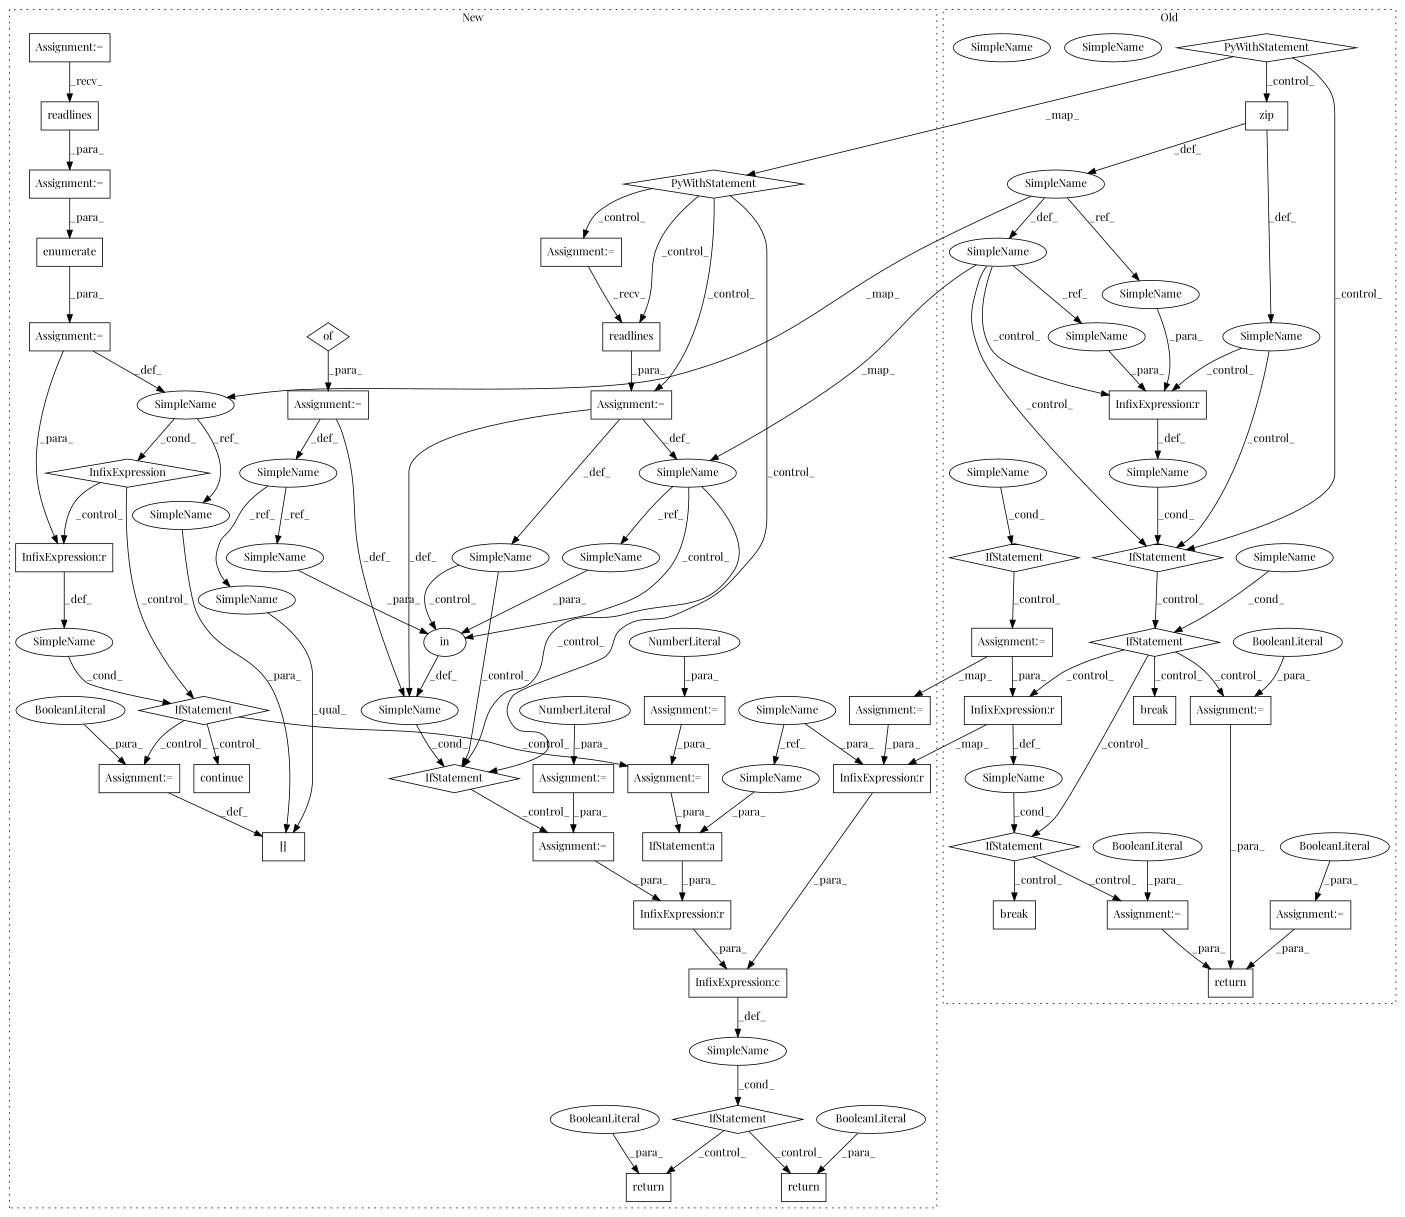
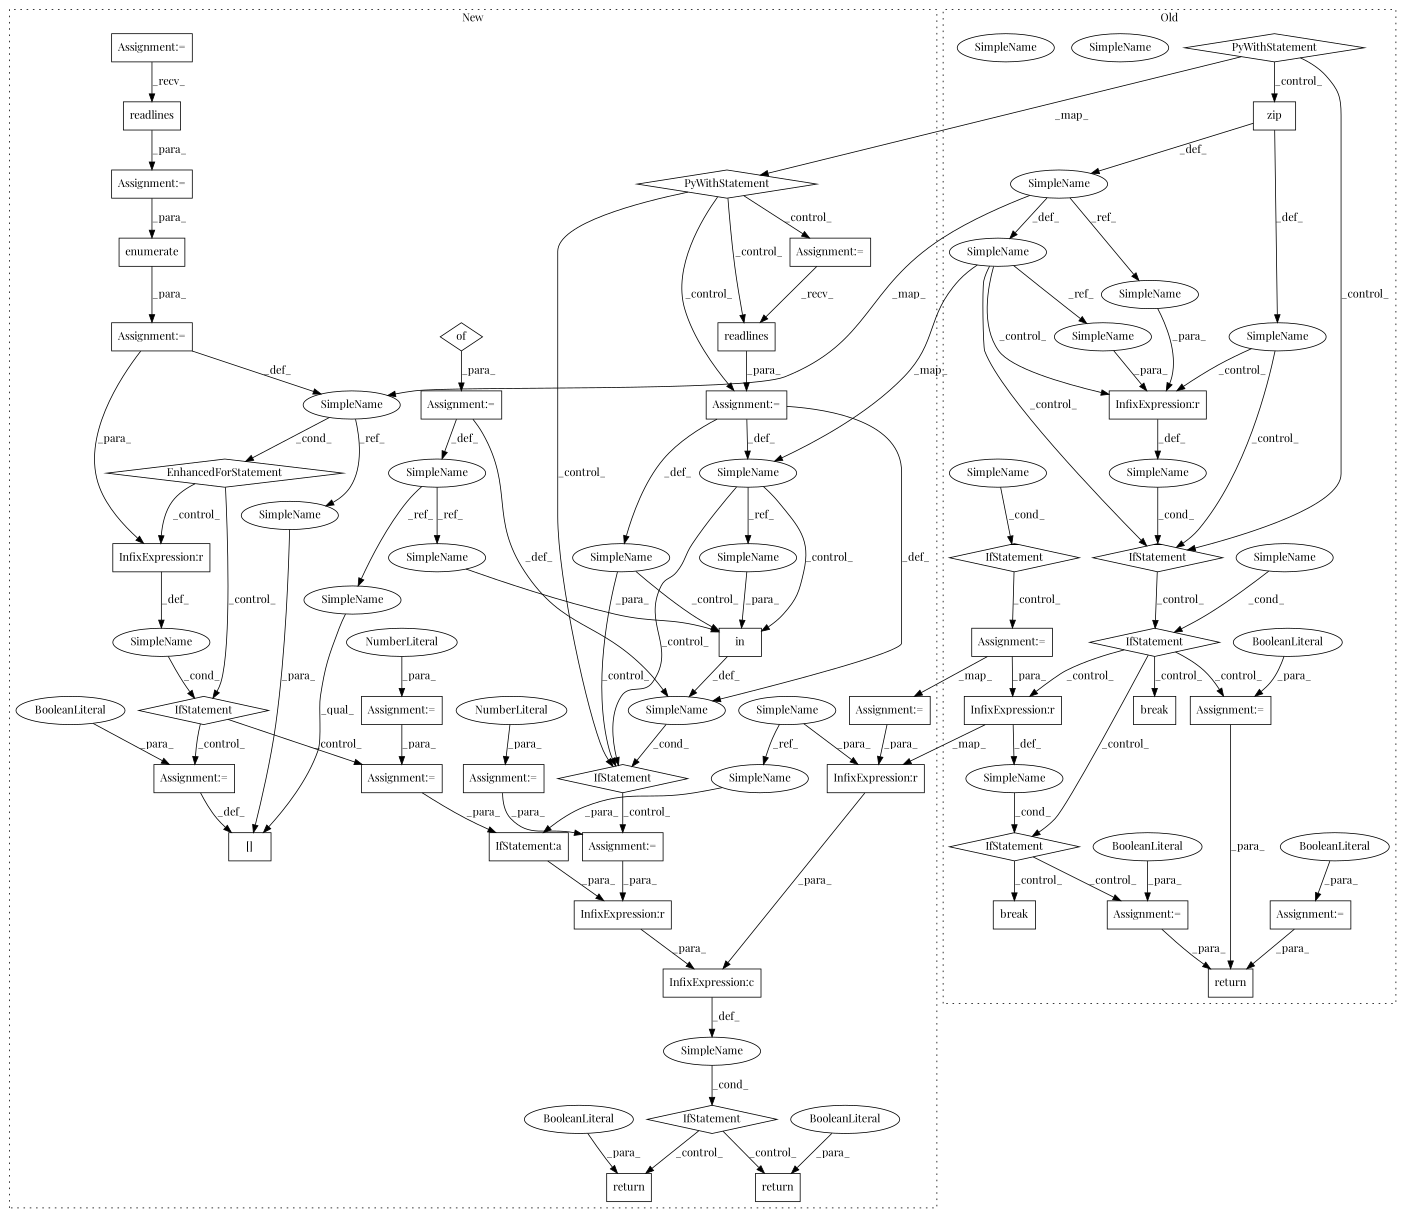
  digraph {
    fontname="Playfair Display"
    node [a=42 fontname="Playfair Display" l=1 shape=box]
    edge [fontname="Playfair Display"]
    n1 [a=10 l=6 label=break s=1049]
    n2 [a=25 l="4,2" label=IfStatement s="810,820" shape=diamond]
    n3 [label=SimpleName shape=ellipse l=""]
    n4 [a=7 label="Assignment:=" s=1027]
    n5 [a=25 l="4,2" label=IfStatement s="892,914" shape=diamond]
    n6 [a=9 l=5 label=BooleanLiteral s=1028 shape=ellipse]
    n7 [label=SimpleName shape=ellipse l=""]
    n8 [a=32 l="4,1" label=zip s="711,734"]
    n9 [a=10 l=6 label=break s=963]
    n10 [a=27 l=3 label="InfixExpression:r" s=906]
    n11 [a=27 l=4 label="InfixExpression:r" s=815]
    n12 [label=SimpleName s=680 shape=ellipse]
    n13 [a=104 l="10,2" label=PyWithStatement s="541,562" shape=diamond]
    n14 [label=SimpleName s=697 shape=ellipse]
    n15 [a=25 l="4,2" label=IfStatement s="445,454" shape=diamond]
    n16 [label=SimpleName shape=ellipse l=""]
    n17 [a=25 l="4,2" label=IfStatement s="836,845" shape=diamond]
    n18 [l=5 label=SimpleName s=840 shape=ellipse]
    n19 [a=7 label="Assignment:=" s=939]
    n20 [a=9 l=5 label=BooleanLiteral s=940 shape=ellipse]
    n21 [l=5 label=SimpleName s=449 shape=ellipse]
    n22 [a=7 label="Assignment:=" s=474]
    n23 [a=41 l=7 label=return s=1110]
    n24 [a=7 label="Assignment:=" s=434]
    n25 [a=9 l=4 label=BooleanLiteral s=435 shape=ellipse]
    n26 [label=SimpleName s=819 shape=ellipse]
    n27 [label=SimpleName s=814 shape=ellipse]
    n28 [l=5 label=SimpleName s=449 shape=ellipse]
    n29 [l=5 label=SimpleName s=840 shape=ellipse]
-   n30 [a=18 l=9 label=continue s=893]
    n31 [a=25 l="4,2" label=IfStatement s="867,879" shape=diamond]
    n32 [label=SimpleName shape=ellipse l=""]
    n33 [a=7 label="Assignment:=" s=943]
    n34 [a=9 l=4 label=BooleanLiteral s=944 shape=ellipse]
    n35 [a=7 l=2 label="Assignment:=" s=974]
    n36 [a=27 l=3 label="InfixExpression:r" s=872]
    n37 [a=7 l=9 label="Assignment:=" s=690]
-   n38 [a=70 l="69,2" label=InfixExpression s="749,855" shape=diamond]
+   n38 [a=70 l="69,2" label=EnhancedForStatement s="749,855" shape=diamond]
    n39 [a=27 l=3 label="IfStatement:a" s=1447]
    n40 [a=2 l="17,1" label="[]" s="921,942"]
    n41 [a=27 l=4 label="InfixExpression:c" s=1425]
    n42 [l=5 label=SimpleName s=370 shape=ellipse]
    n43 [a=27 l=3 label="InfixExpression:r" s=1416]
    n44 [a=27 l=4 label="InfixExpression:r" s=1456]
    n45 [l=4 label=SimpleName s=825 shape=ellipse]
    n46 [a=32 l=4 label=of s=583 shape=diamond]
-   n47 [a=105 l=24 label=in s=1280 shape=ellipse]
+   n47 [a=105 l=24 label=in s=1280]
    n48 [a=104 l="10,2" label=PyWithStatement s="997,1022" shape=diamond]
    n49 [label=SimpleName shape=ellipse l=""]
    n50 [a=25 l="12,2" label=IfStatement s="1268,1304" shape=diamond]
    n51 [l=4 label=SimpleName s=1172 shape=ellipse]
    n52 [a=25 l="4,2" label=IfStatement s="1401,1468" shape=diamond]
    n53 [l=16 label=SimpleName s=562 shape=ellipse]
    n54 [a=32 l="10,1" label=enumerate s="832,854"]
    n55 [label=SimpleName shape=ellipse l=""]
    n56 [a=7 l=2 label="Assignment:=" s=1325]
    n57 [label=SimpleName shape=ellipse l=""]
    n58 [a=41 l=7 label=return s=1478]
    n59 [a=9 l=4 label=BooleanLiteral s=1485 shape=ellipse]
    n60 [a=7 l=9 label="Assignment:=" s=1037]
    n61 [a=7 label="Assignment:=" s=719]
    n62 [a=7 label="Assignment:=" s=578]
    n63 [a=7 label="Assignment:=" s=642]
    n64 [a=34 label=NumberLiteral s=643 shape=ellipse]
    n65 [a=7 label="Assignment:=" s=618]
    n66 [a=34 label=NumberLiteral s=619 shape=ellipse]
    n67 [a=7 label="Assignment:=" s=1066]
    n68 [a=32 l=11 label=readlines s=1077]
    n69 [a=7 l="69,2" label="Assignment:=" s="749,855"]
    n70 [a=7 label="Assignment:=" s=603]
    n71 [a=32 l=11 label=readlines s=730]
    n72 [a=41 l=7 label=return s=1511]
    n73 [a=9 l=5 label=BooleanLiteral s=1518 shape=ellipse]
    n74 [l=16 label=SimpleName s=1288 shape=ellipse]
    n75 [l=16 label=SimpleName s=921 shape=ellipse]
    n76 [l=4 label=SimpleName s=938 shape=ellipse]
    n77 [l=5 label=SimpleName s=1450 shape=ellipse]
    n78 [l=4 label=SimpleName s=1280 shape=ellipse]
    subgraph cluster_1 {
      label=Old
      style=dotted
      n1
      n2
      n3
      n4
      n5
      n6
      n7
      n8
      n9
      n10
      n11
      n12
      n13
      n14
      n15
      n16
      n17
      n18
      n19
      n20
      n21
      n22
      n23
      n24
      n25
      n26
      n27
      n28
      n29
    }
    subgraph cluster_2 {
      label=New
      style=dotted
-     n30
      n31
      n32
      n33
      n34
      n35
      n36
      n37
      n38
      n39
      n40
      n41
      n42
      n43
      n44
      n45
      n46
      n47
      n48
      n49
      n50
      n51
      n52
      n53
      n54
      n55
      n56
      n57
      n58
      n59
      n60
      n61
      n62
      n63
      n64
      n65
      n66
      n67
      n68
      n69
      n70
      n71
      n72
      n73
      n74
      n75
      n76
      n77
      n78
    }
    n2 -> n17 [label=_control_]
    n3 -> n2 [label=_cond_]
    n4 -> n23 [label=_para_]
    n5 -> n9 [label=_control_]
    n5 -> n19 [label=_control_]
    n6 -> n4 [label=_para_]
    n7 -> n2 [label=_control_]
    n7 -> n11 [label=_control_]
    n8 -> n7 [label=_def_]
    n8 -> n12 [label=_def_]
    n10 -> n16 [label=_def_]
    n10 -> n43 [label=_map_]
    n11 -> n3 [label=_def_]
    n12 -> n14 [label=_def_]
    n12 -> n27 [label=_ref_]
    n12 -> n45 [label=_map_]
    n13 -> n2 [label=_control_]
    n13 -> n8 [label=_control_]
    n13 -> n48 [label=_map_]
    n14 -> n2 [label=_control_]
    n14 -> n11 [label=_control_]
    n14 -> n26 [label=_ref_]
    n14 -> n51 [label=_map_]
    n15 -> n22 [label=_control_]
    n16 -> n5 [label=_cond_]
    n17 -> n1 [label=_control_]
    n17 -> n4 [label=_control_]
    n17 -> n5 [label=_control_]
    n17 -> n10 [label=_control_]
    n19 -> n23 [label=_para_]
    n20 -> n19 [label=_para_]
    n22 -> n10 [label=_para_]
    n22 -> n70 [label=_map_]
    n24 -> n23 [label=_para_]
    n25 -> n24 [label=_para_]
    n26 -> n11 [label=_para_]
    n27 -> n11 [label=_para_]
    n28 -> n15 [label=_cond_]
    n29 -> n17 [label=_cond_]
-   n31 -> n30 [label=_control_]
    n31 -> n33 [label=_control_]
    n31 -> n35 [label=_control_]
    n32 -> n31 [label=_cond_]
    n33 -> n40 [label=_def_]
    n34 -> n33 [label=_para_]
    n35 -> n39 [label=_para_]
    n36 -> n32 [label=_def_]
    n37 -> n71 [label=_recv_]
    n38 -> n31 [label=_control_]
    n38 -> n36 [label=_control_]
    n39 -> n44 [label=_para_]
    n41 -> n57 [label=_def_]
    n42 -> n43 [label=_para_]
    n42 -> n77 [label=_ref_]
    n43 -> n41 [label=_para_]
    n44 -> n41 [label=_para_]
    n45 -> n38 [label=_cond_]
    n45 -> n76 [label=_ref_]
    n46 -> n62 [label=_para_]
    n47 -> n55 [label=_def_]
    n48 -> n50 [label=_control_]
    n48 -> n60 [label=_control_]
    n48 -> n67 [label=_control_]
    n48 -> n68 [label=_control_]
    n49 -> n47 [label=_control_]
    n49 -> n50 [label=_control_]
    n50 -> n56 [label=_control_]
    n51 -> n47 [label=_control_]
    n51 -> n50 [label=_control_]
    n51 -> n78 [label=_ref_]
    n52 -> n58 [label=_control_]
    n52 -> n72 [label=_control_]
    n53 -> n74 [label=_ref_]
    n53 -> n75 [label=_ref_]
    n54 -> n69 [label=_para_]
    n55 -> n50 [label=_cond_]
    n56 -> n44 [label=_para_]
    n57 -> n52 [label=_cond_]
    n59 -> n58 [label=_para_]
    n60 -> n68 [label=_recv_]
    n61 -> n54 [label=_para_]
    n62 -> n53 [label=_def_]
    n62 -> n55 [label=_def_]
    n63 -> n35 [label=_para_]
    n64 -> n63 [label=_para_]
    n65 -> n56 [label=_para_]
    n66 -> n65 [label=_para_]
    n67 -> n49 [label=_def_]
    n67 -> n51 [label=_def_]
    n67 -> n55 [label=_def_]
    n68 -> n67 [label=_para_]
    n69 -> n36 [label=_para_]
    n69 -> n45 [label=_def_]
    n70 -> n43 [label=_para_]
    n71 -> n61 [label=_para_]
    n73 -> n72 [label=_para_]
    n74 -> n47 [label=_para_]
    n75 -> n40 [label=_qual_]
    n76 -> n40 [label=_para_]
    n77 -> n39 [label=_para_]
    n78 -> n47 [label=_para_]
  }
